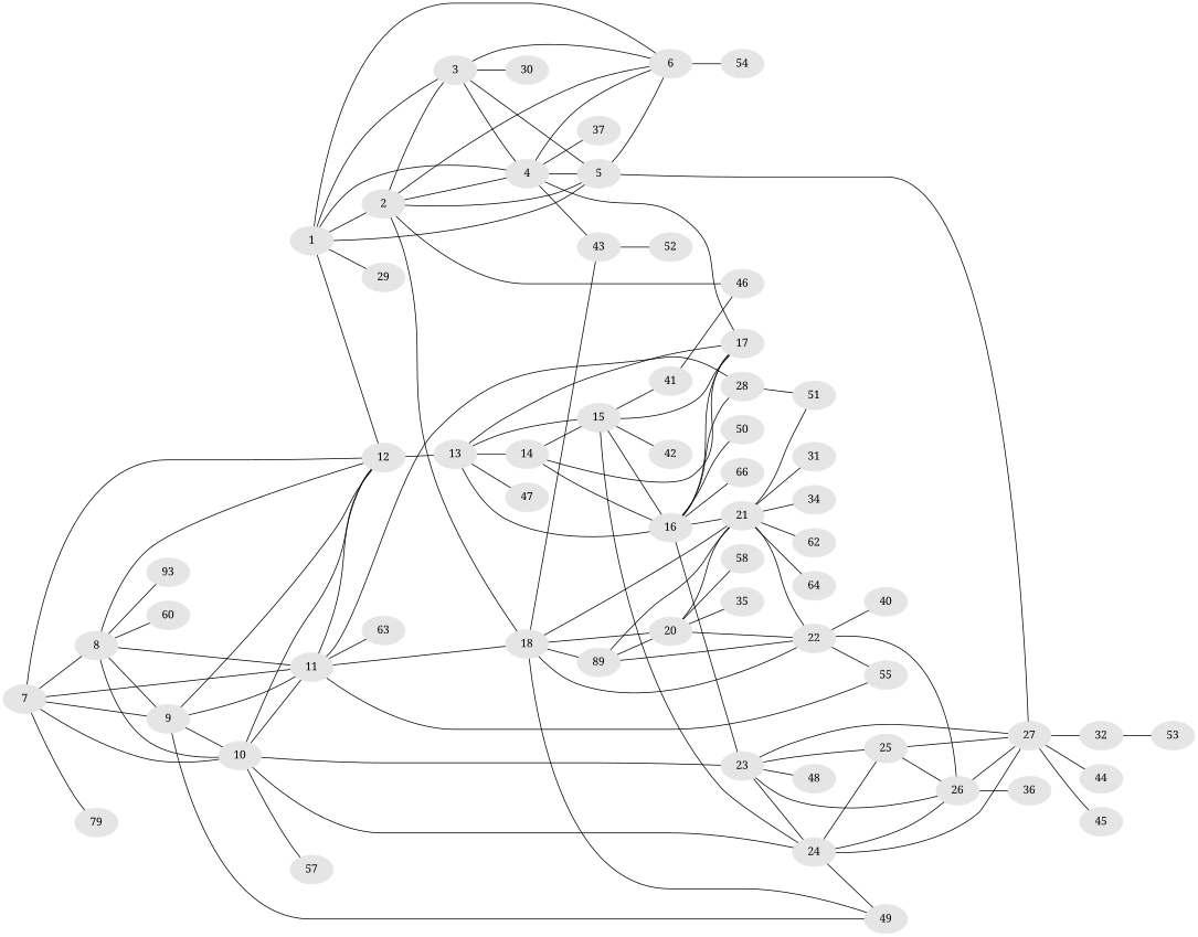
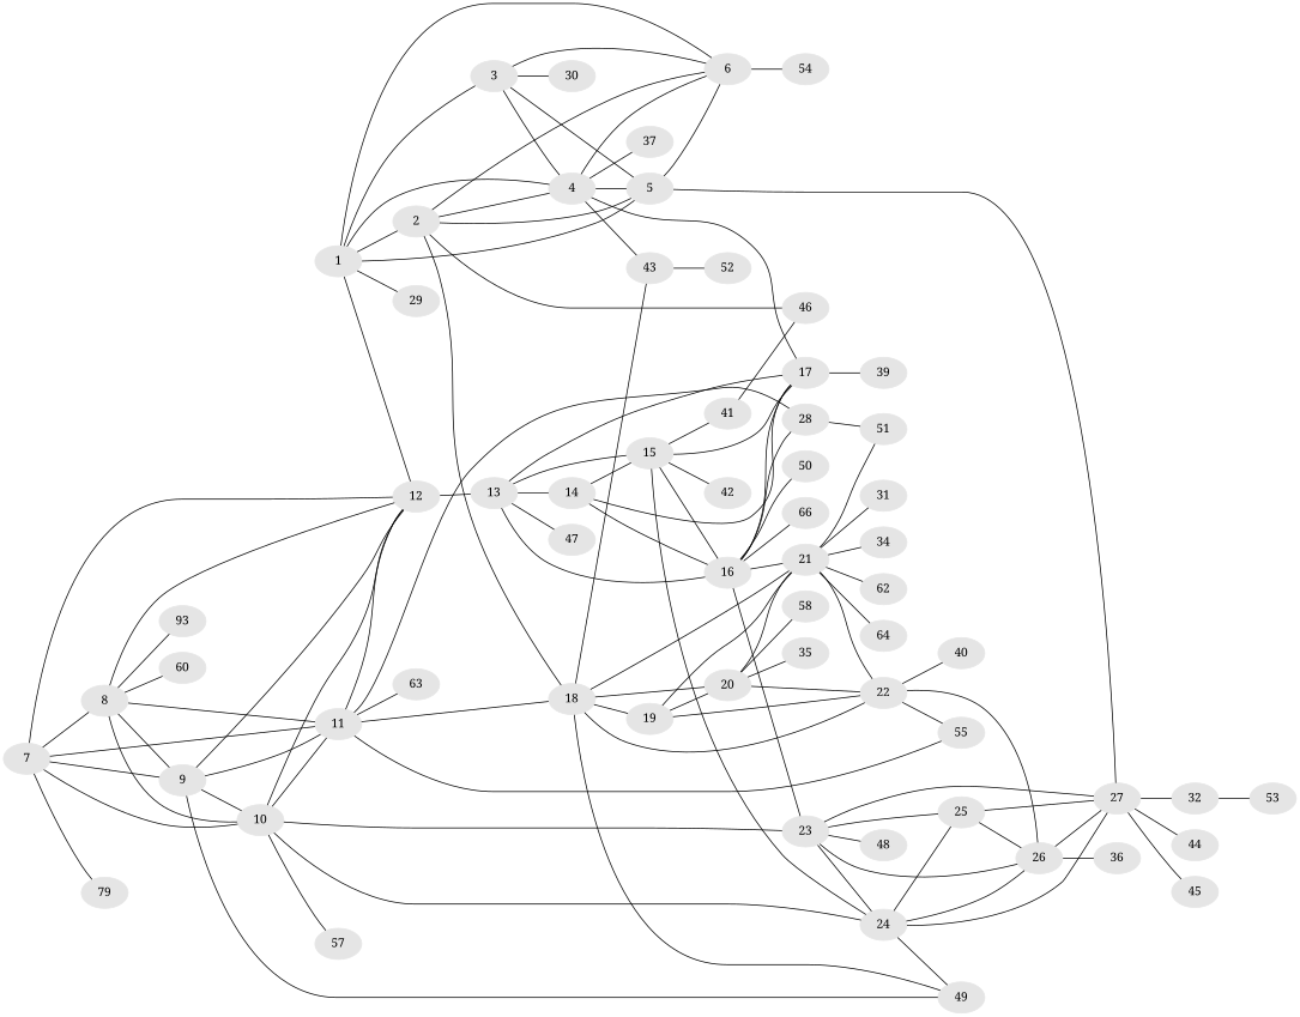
  graph {
    fontname="Noto Serif"
    rankdir=LR
    node [color=gray90 fontname="Noto Serif" style=filled]
    edge [fontname="Noto Serif" weight=1.0]
    1
    2
    3
    4
    5
    6
    12
    29
    18
    46
    30
    17
    37
    43
    27
    54
    13
    49
    21
-   19 [label=89]
+   19
    20
    22
+   39
    52
    32
    44
    45
    7
    8
    9
    10
    11
    n33 [label=79]
    n34 [label=93]
    60
    23
    24
    57
    28
    55
    63
    48
    26
    25
    51
    14
    15
    16
    47
    41
    42
    50
    n53 [label=66]
    31
    34
    62
    64
    35
    58
    40
    36
    53
    1 -- 2
    1 -- 3
    1 -- 4
    1 -- 5
    1 -- 6
    1 -- 12
    1 -- 29 [weight=3.0]
-   2 -- 3
    2 -- 4
    2 -- 5
    2 -- 6
    2 -- 18
    2 -- 46 [weight=2.0]
    3 -- 4
    3 -- 5
    3 -- 6
    3 -- 30
    4 -- 5
    4 -- 6
    4 -- 17
    4 -- 37 [weight=2.0]
    4 -- 43
    5 -- 6
    5 -- 27
    6 -- 54
    12 -- 13
    18 -- 43
    18 -- 49
    18 -- 21 [weight=2.0]
    18 -- 19 [weight=2.0]
    18 -- 20 [weight=2.0]
    18 -- 22 [weight=2.0]
+   17 -- 39 [weight=2.0]
    43 -- 52
    27 -- 32 [weight=5.0]
    27 -- 44
    27 -- 45
    13 -- 17 [weight=2.0]
    13 -- 14 [weight=3.0]
    13 -- 15 [weight=2.0]
    13 -- 16 [weight=2.0]
    13 -- 47
    21 -- 22
    21 -- 51
    21 -- 31
    21 -- 34
    21 -- 62
    21 -- 64
    19 -- 21
    19 -- 20
    19 -- 22
    20 -- 21
    20 -- 22
    20 -- 35 [weight=2.0]
    20 -- 58
    22 -- 55
    22 -- 26
    22 -- 40 [weight=3.0]
    32 -- 53
    7 -- 12
    7 -- 8
    7 -- 9
    7 -- 10
    7 -- 11
    7 -- n33
    8 -- 12
    8 -- 9
    8 -- 10
    8 -- 11
    8 -- n34
    8 -- 60
    9 -- 12
    9 -- 49 [weight=3.0]
    9 -- 10
    9 -- 11
    10 -- 12
    10 -- 11
    10 -- 23
    10 -- 24
    10 -- 57
    11 -- 12
    11 -- 18
    11 -- 28
    11 -- 55
    11 -- 63
    23 -- 27 [weight=2.0]
    23 -- 24 [weight=2.0]
    23 -- 48
    23 -- 26 [weight=2.0]
    23 -- 25 [weight=4.0]
    24 -- 27
    24 -- 49
    24 -- 26
    24 -- 25
    28 -- 51
    26 -- 27
    26 -- 36
    25 -- 27
    25 -- 26
    14 -- 17
    14 -- 15
    14 -- 16
    15 -- 17
    15 -- 24
    15 -- 16
    15 -- 41 [weight=4.0]
    15 -- 42
    16 -- 17
    16 -- 21
    16 -- 23
    16 -- 28
    16 -- 50
    16 -- n53
    41 -- 46
  }
